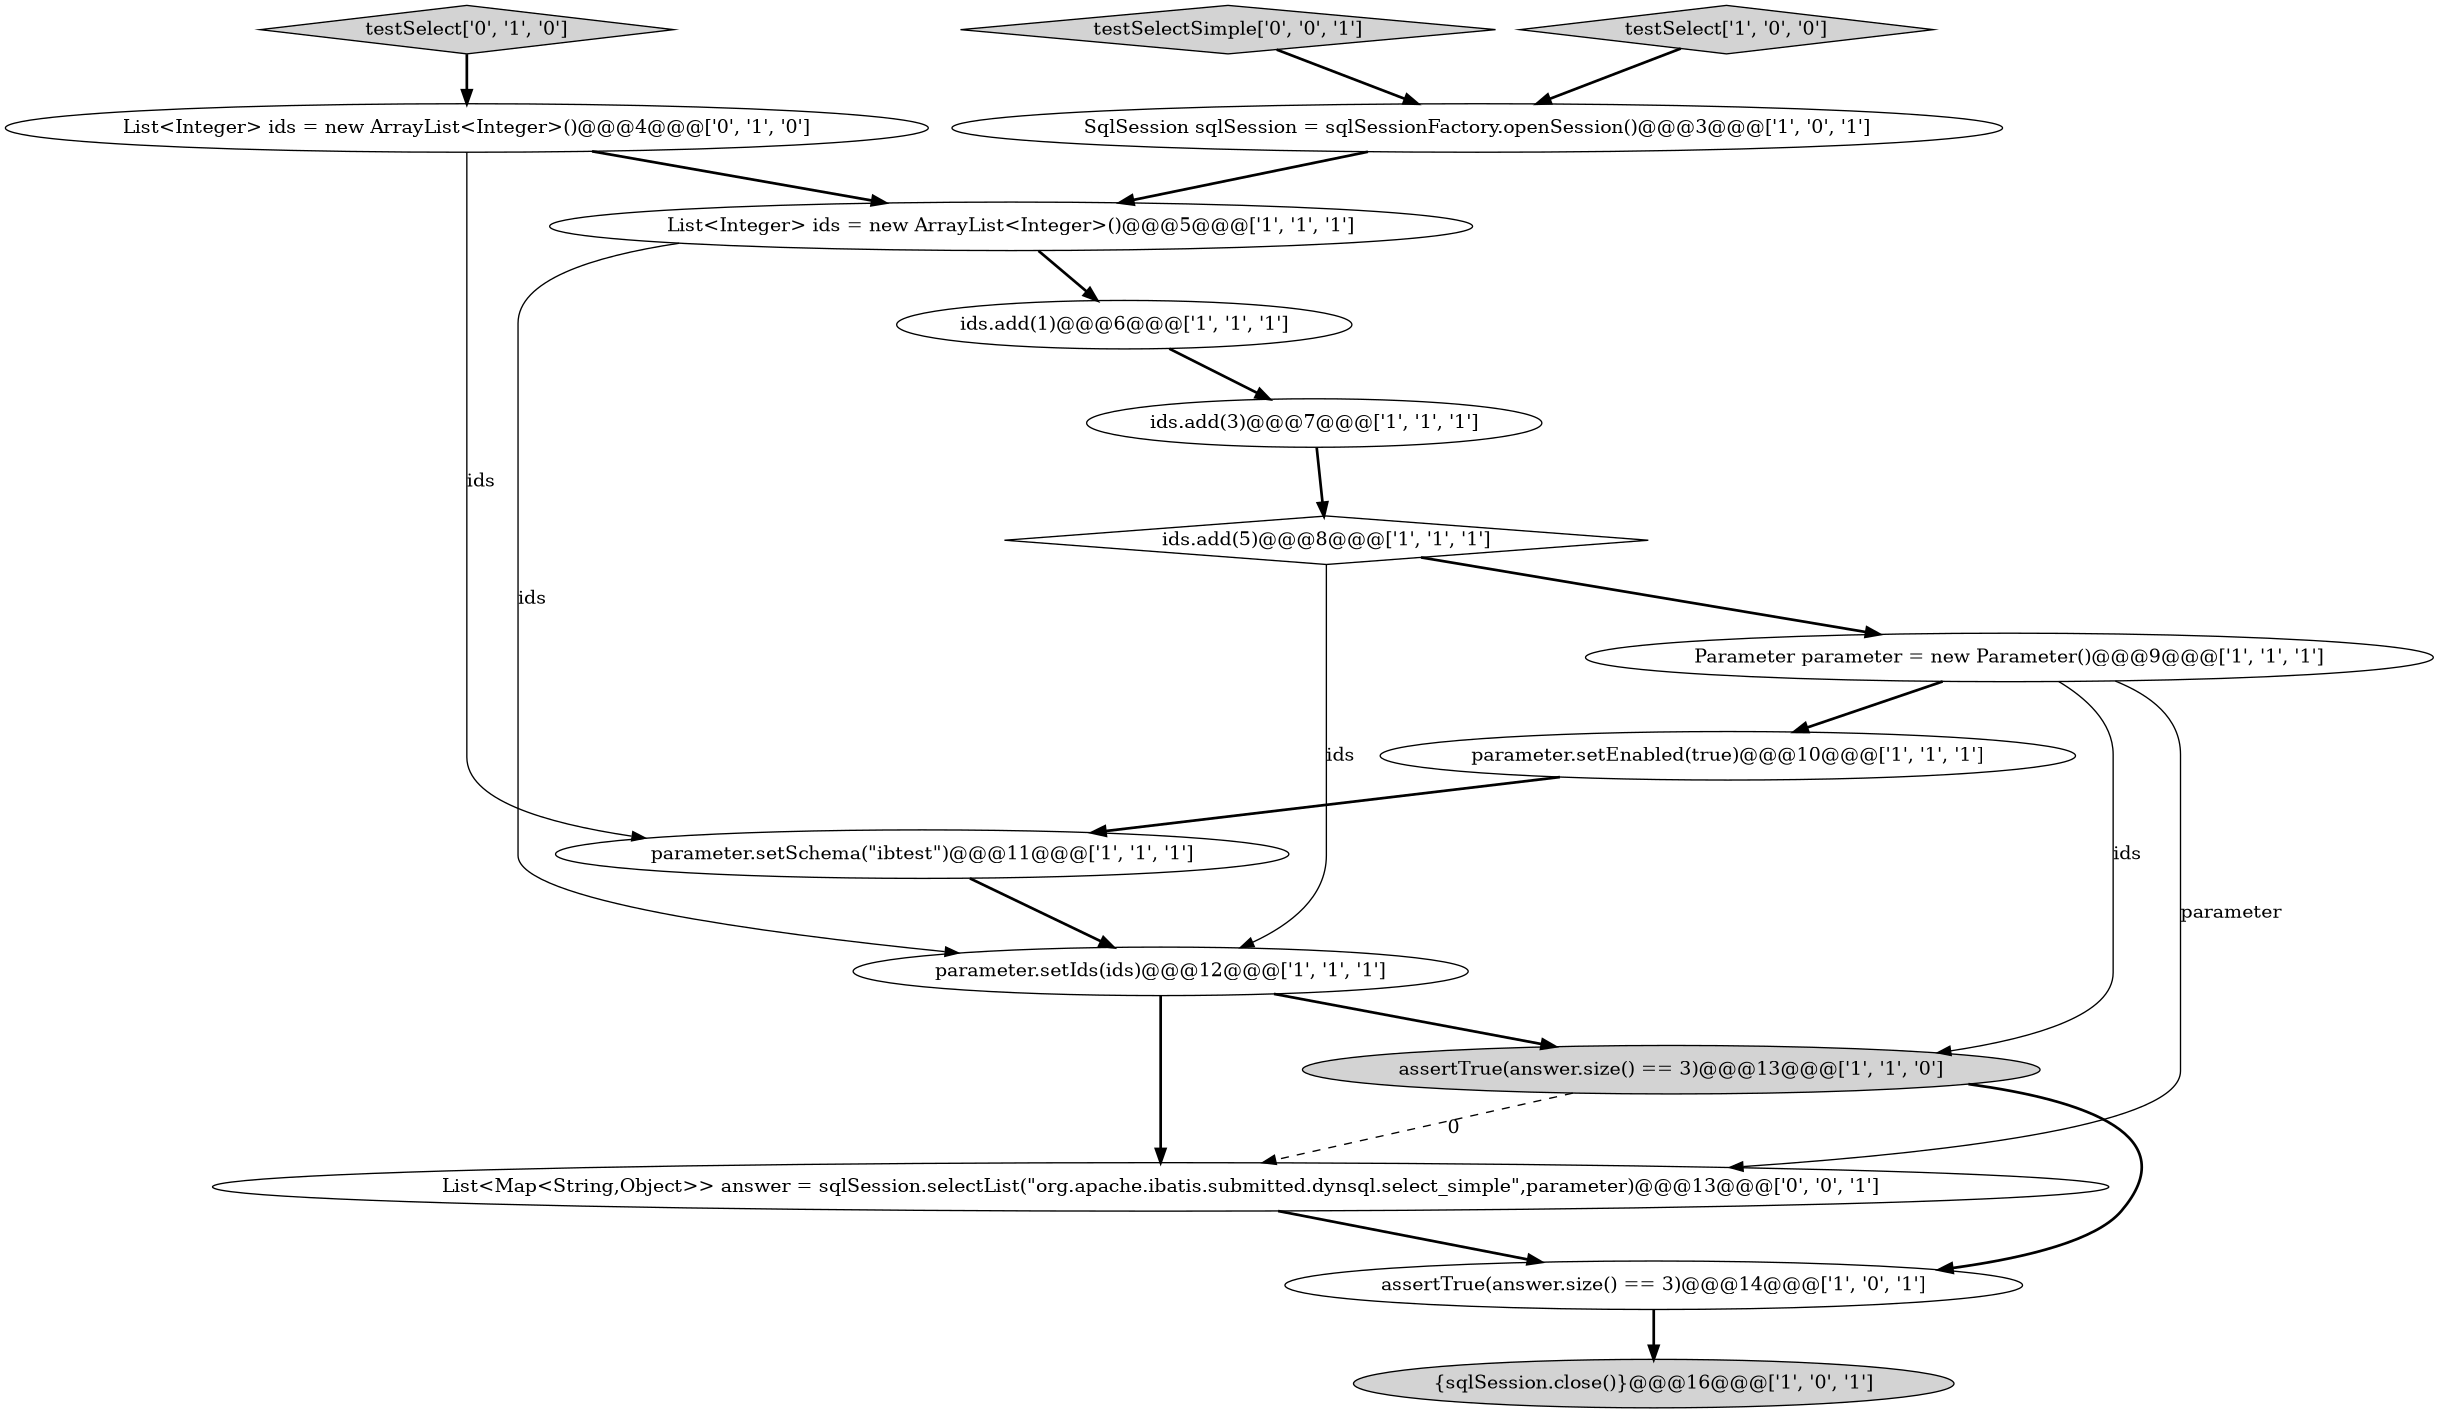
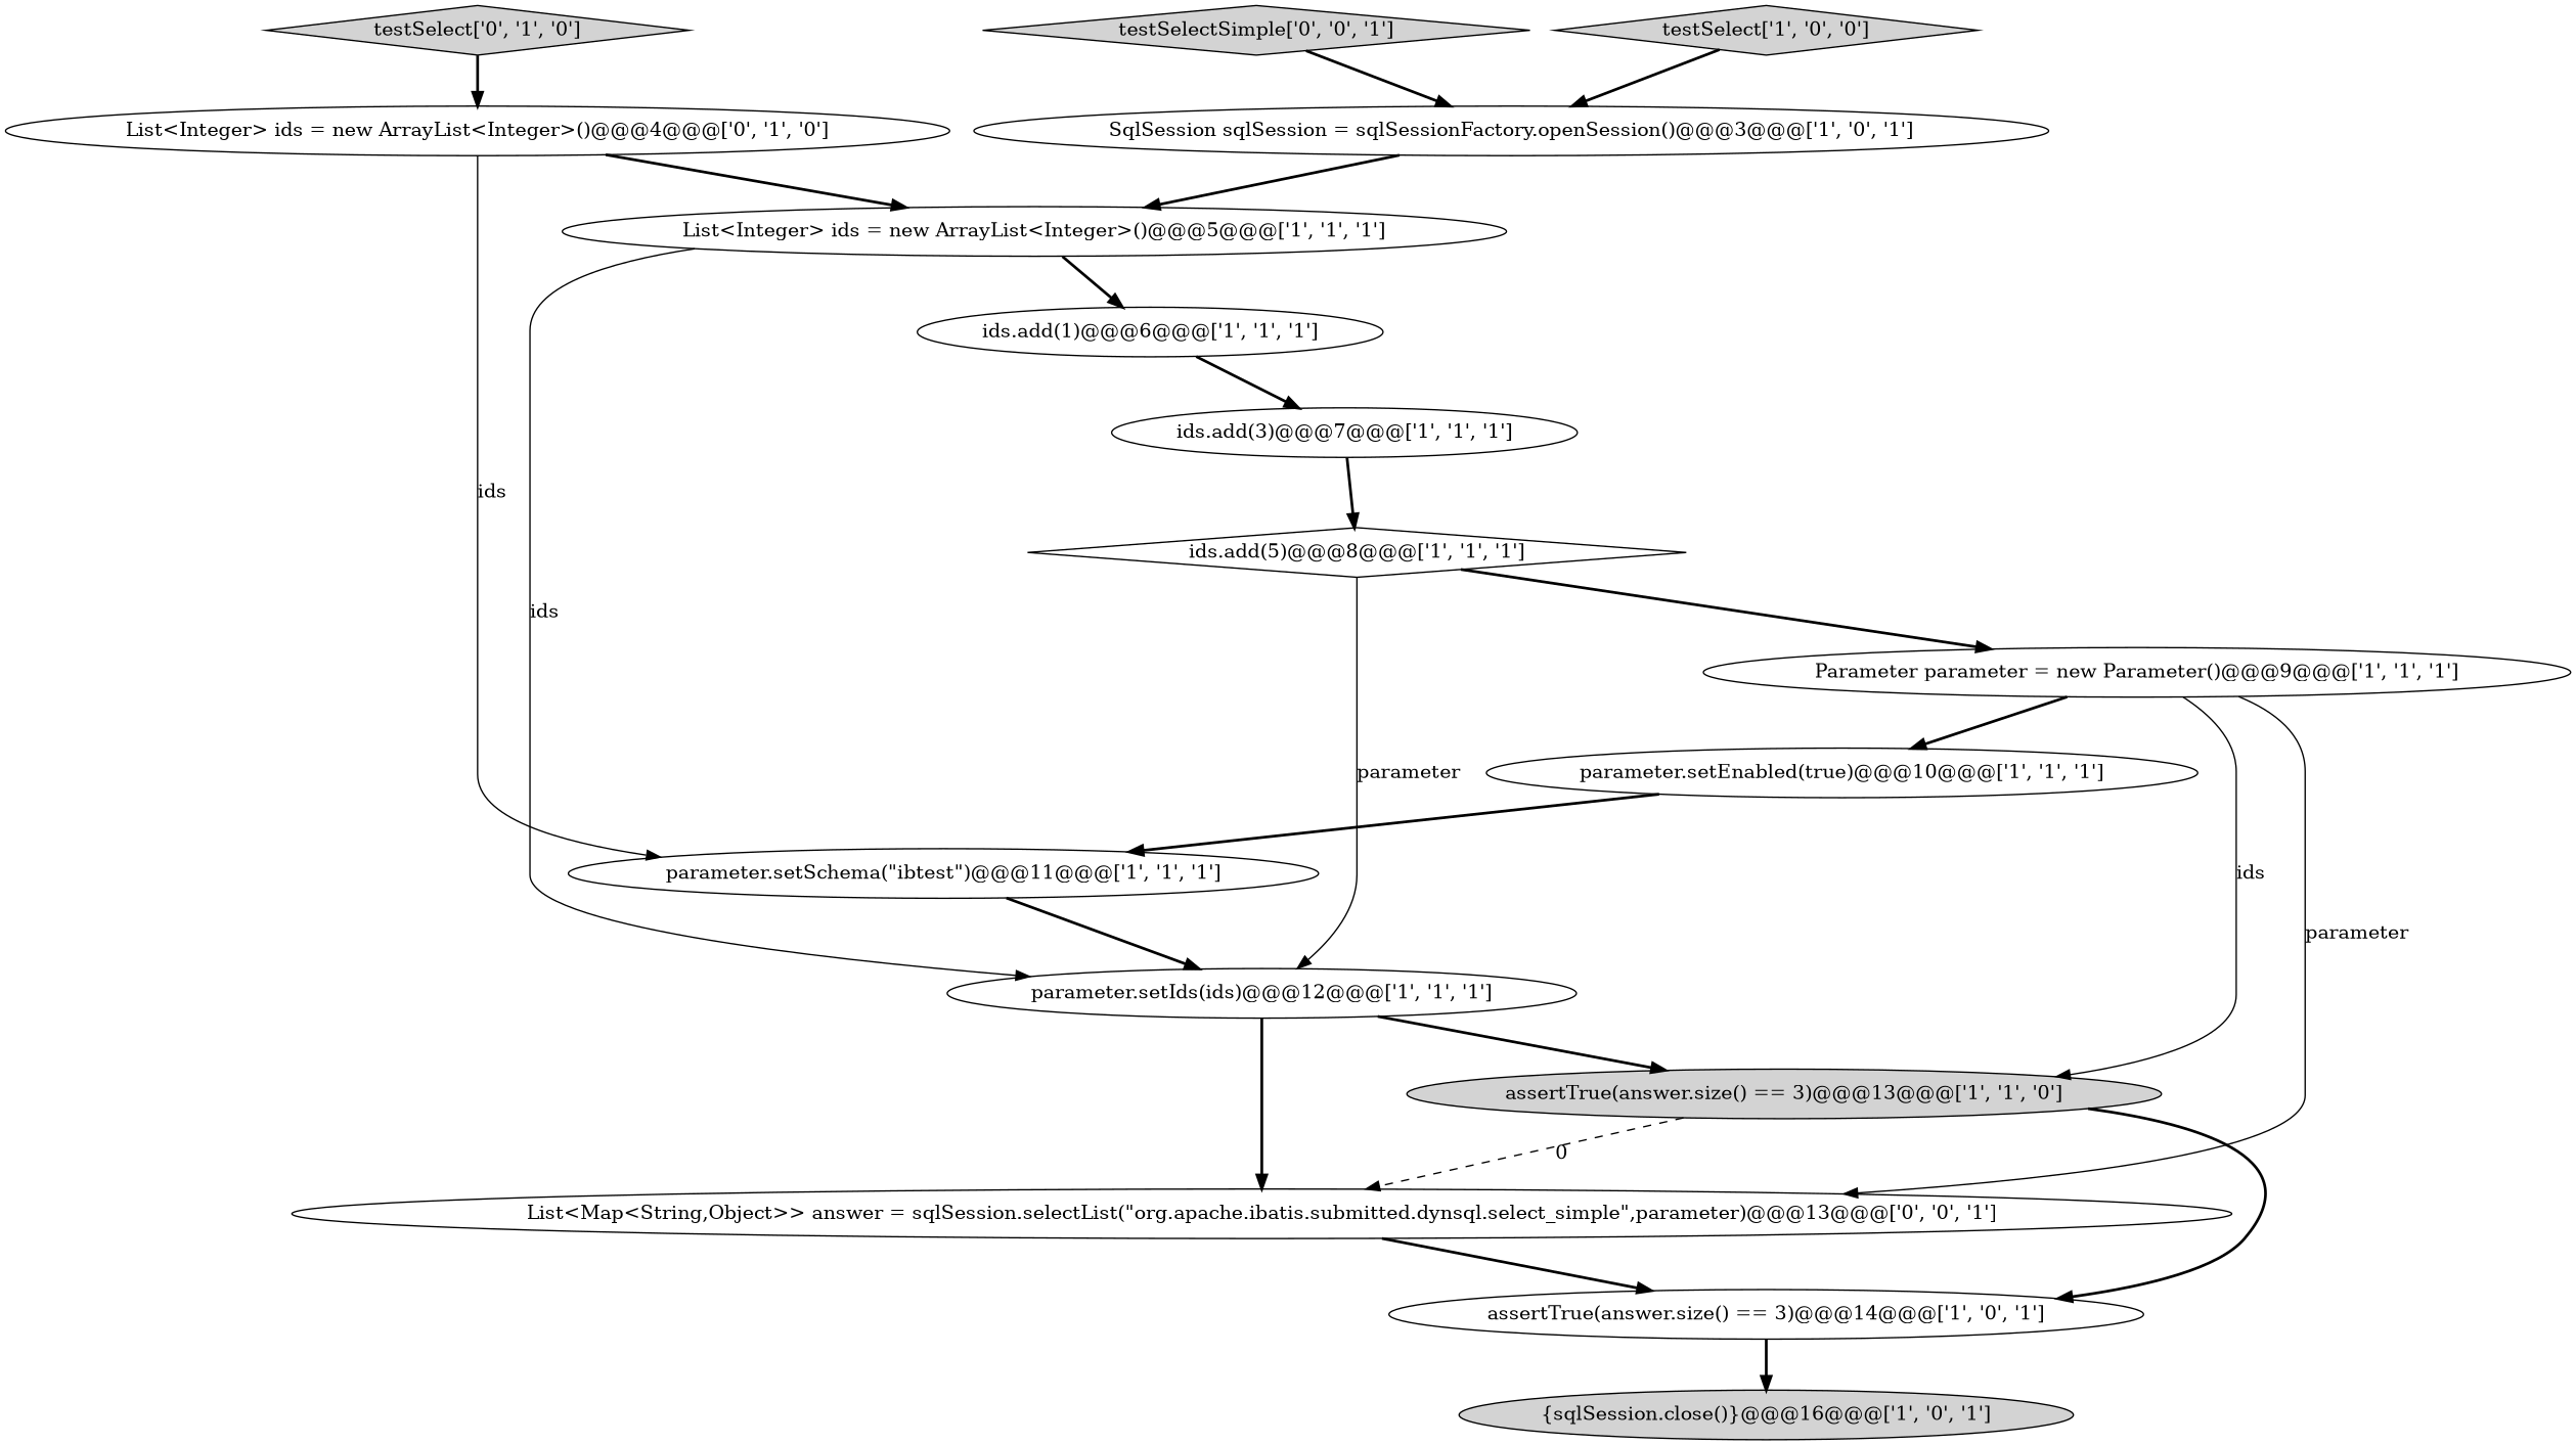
  digraph {
    node [fillcolor=white shape=ellipse style=filled]
    edge [style=bold]
    n1 [fillcolor=lightgray label="assertTrue(answer.size() == 3)@@@13@@@['1', '1', '0']"]
    n2 [label="assertTrue(answer.size() == 3)@@@14@@@['1', '0', '1']"]
    n3 [label="List<Map<String,Object>> answer = sqlSession.selectList(\"org.apache.ibatis.submitted.dynsql.select_simple\",parameter)@@@13@@@['0', '0', '1']"]
    n4 [fillcolor=lightgray label="{sqlSession.close()}@@@16@@@['1', '0', '1']"]
    n5 [label="List<Integer> ids = new ArrayList<Integer>()@@@5@@@['1', '1', '1']"]
    n6 [label="parameter.setIds(ids)@@@12@@@['1', '1', '1']"]
    n7 [label="ids.add(1)@@@6@@@['1', '1', '1']"]
    n8 [label="ids.add(3)@@@7@@@['1', '1', '1']"]
    n9 [label="parameter.setSchema(\"ibtest\")@@@11@@@['1', '1', '1']"]
    n10 [label="SqlSession sqlSession = sqlSessionFactory.openSession()@@@3@@@['1', '0', '1']"]
    n11 [fillcolor=lightgray label="testSelect['0', '1', '0']" shape=diamond]
    n12 [label="List<Integer> ids = new ArrayList<Integer>()@@@4@@@['0', '1', '0']"]
    n13 [label="parameter.setEnabled(true)@@@10@@@['1', '1', '1']"]
    n14 [label="ids.add(5)@@@8@@@['1', '1', '1']" shape=diamond]
    n15 [label="Parameter parameter = new Parameter()@@@9@@@['1', '1', '1']"]
    n16 [fillcolor=lightgray label="testSelectSimple['0', '0', '1']" shape=diamond]
    n17 [fillcolor=lightgray label="testSelect['1', '0', '0']" shape=diamond]
    n1 -> n2
    n1 -> n3 [label=0 style=dashed]
    n2 -> n4
    n3 -> n2
    n5 -> n6 [label=ids style=solid]
    n5 -> n7
    n6 -> n1
    n6 -> n3
    n7 -> n8
    n8 -> n14
    n9 -> n6
    n10 -> n5
    n11 -> n12
    n12 -> n5
    n12 -> n9 [label=ids style=solid]
    n13 -> n9
-   n14 -> n6 [label=ids style=solid]
+   n14 -> n6 [label=parameter style=solid]
    n14 -> n15
    n15 -> n1 [label=ids style=solid]
    n15 -> n3 [label=parameter style=solid]
    n15 -> n13
    n16 -> n10
    n17 -> n10
  }
